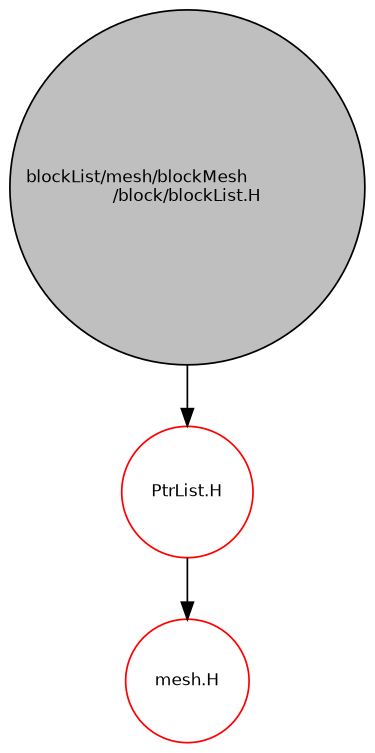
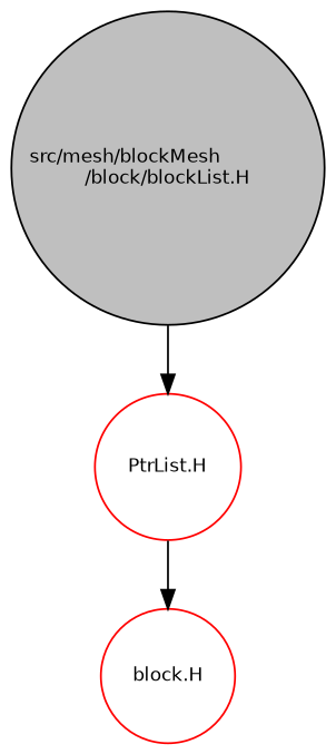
  digraph {
    node [color=red fontname=Helvetica fontsize=10 shape=circle]
    edge [color=black fontname=Helvetica fontsize=10 labelfontname=Helvetica labelfontsize=10 style=solid]
-   n1 [color=black fillcolor=grey75 fontcolor=black height=0.2 label="blockList/mesh/blockMesh\l/block/blockList.H" style=filled width=0.4]
+   n1 [color=black fillcolor=grey75 fontcolor=black height=0.2 label="src/mesh/blockMesh\l/block/blockList.H" style=filled width=0.4]
    n2 [height=0.2 label="PtrList.H" width=0.4]
-   n3 [height=0.2 label="mesh.H" width=0.4]
+   n3 [height=0.2 label="block.H" width=0.4]
    n1 -> n2
    n2 -> n3
  }
